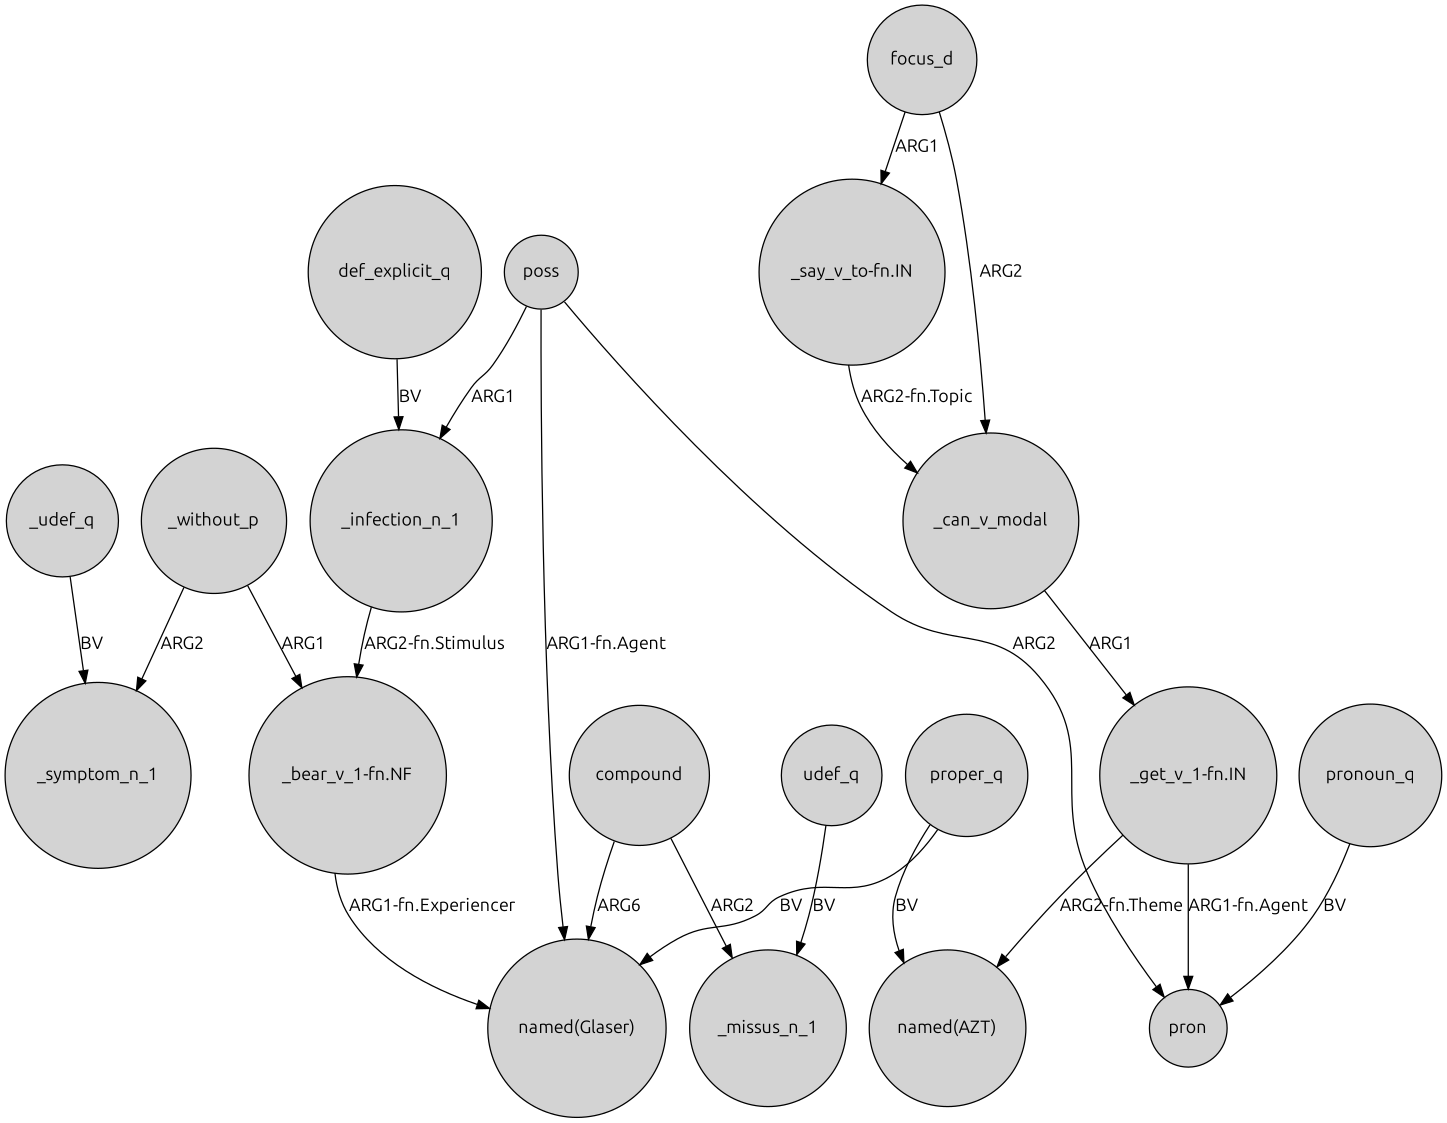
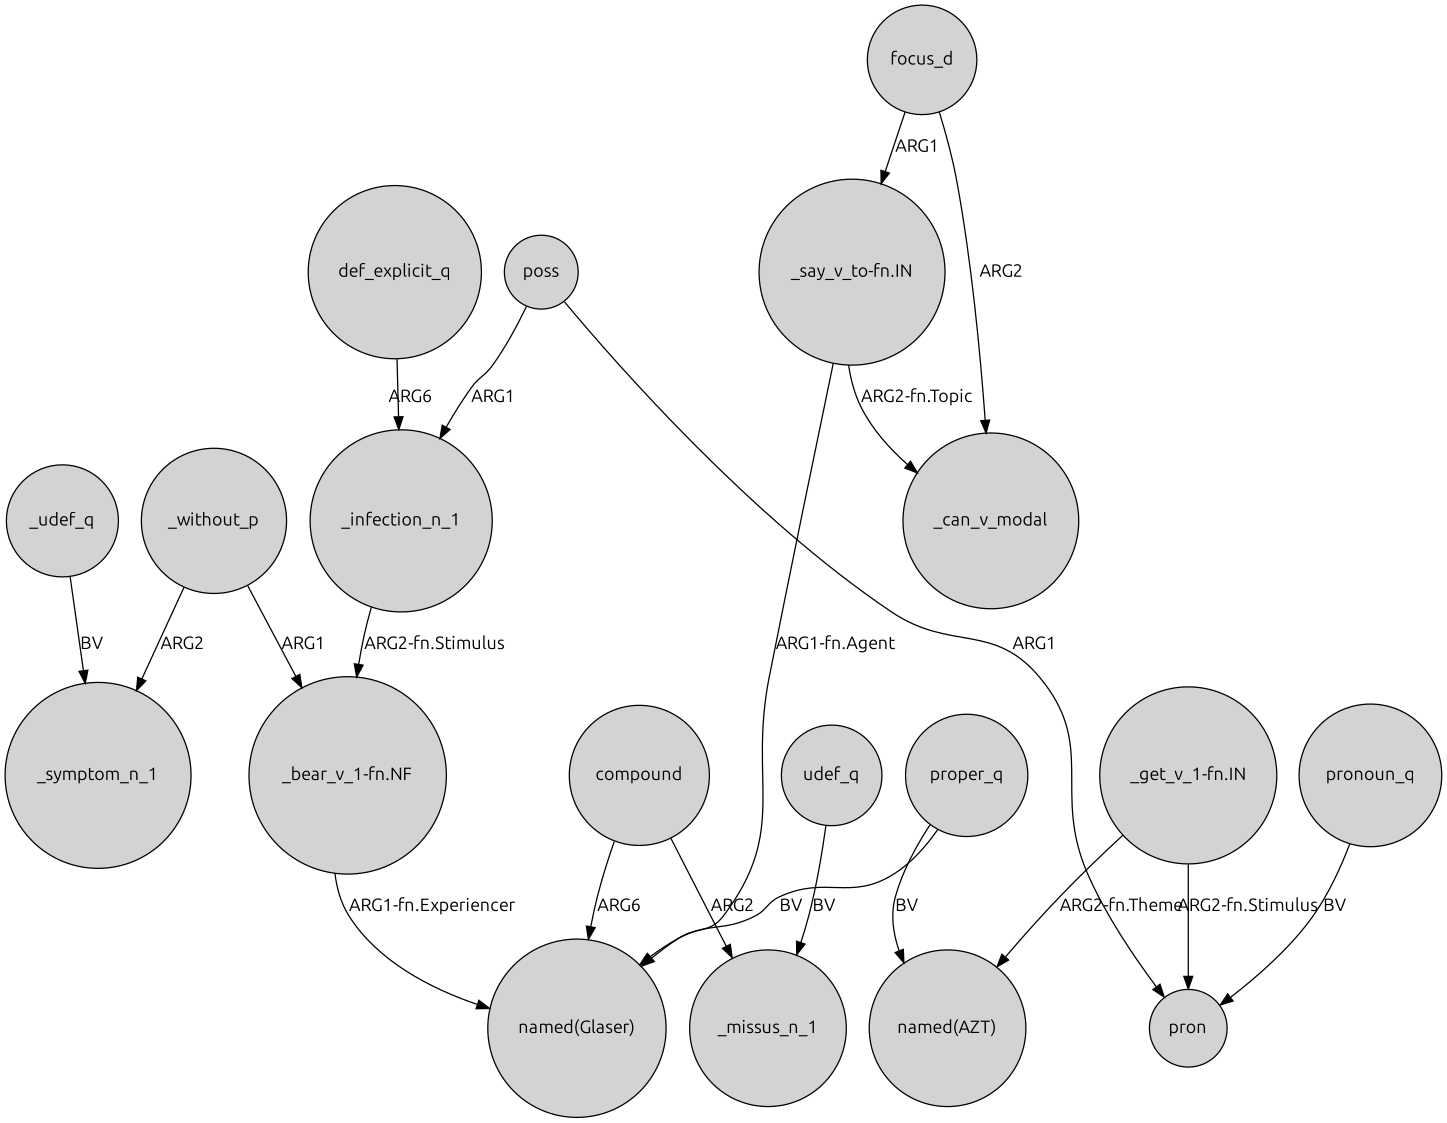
  digraph {
    fontname=Ubuntu
    node [fontname=Ubuntu shape=circle style=filled]
    edge [fontname=Ubuntu]
    _without_p
    _symptom_n_1
    "_bear_v_1-fn.NF"
    "named(Glaser)"
    poss
    _infection_n_1
    pron
    _can_v_modal
    "_get_v_1-fn.IN"
    "named(AZT)"
    compound
    _missus_n_1
    udef_q
    proper_q
    pronoun_q
    "_say_v_to-fn.IN"
    n17 [label=_udef_q]
    def_explicit_q
    focus_d
    _without_p -> _symptom_n_1 [label=ARG2]
    _without_p -> "_bear_v_1-fn.NF" [label=ARG1]
    "_bear_v_1-fn.NF" -> "named(Glaser)" [label="ARG1-fn.Experiencer"]
    poss -> _infection_n_1 [label=ARG1]
-   poss -> pron [label=ARG2]
+   poss -> pron [label=ARG1]
    _infection_n_1 -> "_bear_v_1-fn.NF" [label="ARG2-fn.Stimulus"]
-   _can_v_modal -> "_get_v_1-fn.IN" [label=ARG1]
-   "_get_v_1-fn.IN" -> pron [label="ARG1-fn.Agent"]
+   "_get_v_1-fn.IN" -> pron [label="ARG2-fn.Stimulus"]
    "_get_v_1-fn.IN" -> "named(AZT)" [label="ARG2-fn.Theme"]
    compound -> "named(Glaser)" [label=ARG6]
    compound -> _missus_n_1 [label=ARG2]
    udef_q -> _missus_n_1 [label=BV]
    proper_q -> "named(Glaser)" [label=BV]
    proper_q -> "named(AZT)" [label=BV]
    pronoun_q -> pron [label=BV]
-   poss -> "named(Glaser)" [label="ARG1-fn.Agent"]
+   "_say_v_to-fn.IN" -> "named(Glaser)" [label="ARG1-fn.Agent"]
    "_say_v_to-fn.IN" -> _can_v_modal [label="ARG2-fn.Topic"]
    n17 -> _symptom_n_1 [label=BV]
-   def_explicit_q -> _infection_n_1 [label=BV]
+   def_explicit_q -> _infection_n_1 [label=ARG6]
    focus_d -> _can_v_modal [label=ARG2]
    focus_d -> "_say_v_to-fn.IN" [label=ARG1]
  }
